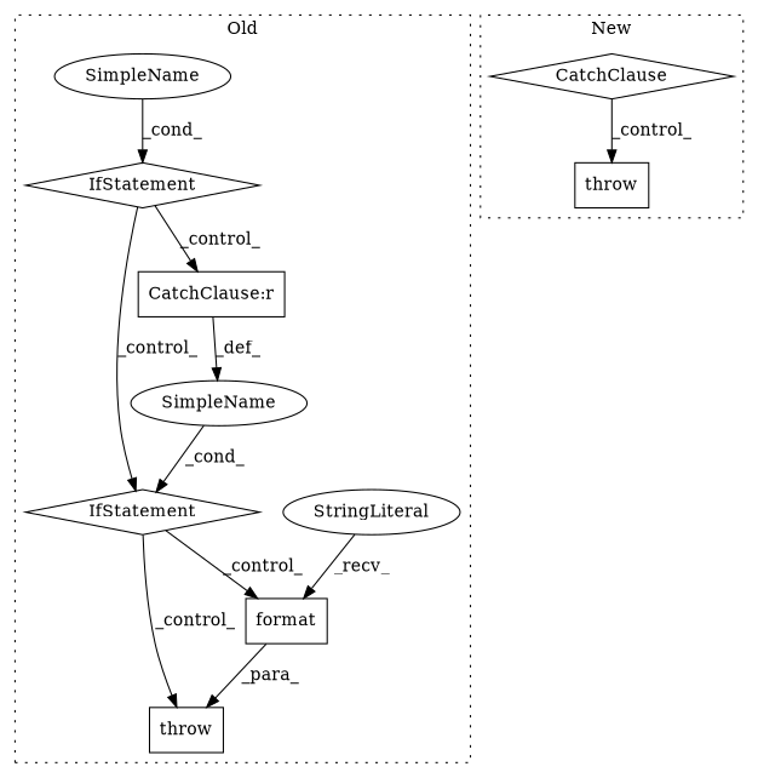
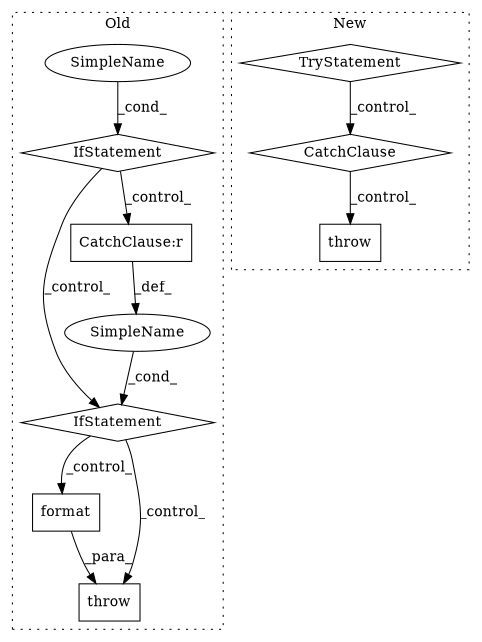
  digraph {
    node [a=25 shape=box]
    n1 [a=32 l="7,1" label=format s="2168,2189"]
-   n2 [a=45 l=62 label=StringLiteral s=2105 shape=ellipse]
    n3 [l="4,2" label=IfStatement s="1960,2076" shape=diamond]
    n4 [a=42 label=SimpleName shape=ellipse]
    n5 [a=53 l=6 label=throw s=2088]
    n6 [a=42 label=SimpleName shape=ellipse]
    n7 [a=27 l=4 label="CatchClause:r" s=2053]
    n8 [l="4,2" label=IfStatement s="1735,1765" shape=diamond]
    n9 [a=12 l="13,2" label=CatchClause s="2721,2746" shape=diamond]
+   n10 [a=54 l=4 label=TryStatement s=2664 shape=diamond]
    n11 [a=53 l=6 label=throw s=2758]
    subgraph cluster_1 {
      label=Old
      style=dotted
      n1
-     n2
      n3
      n4
      n5
      n6
      n7
      n8
    }
    subgraph cluster_2 {
      label=New
      style=dotted
      n9
+     n10
      n11
    }
    n1 -> n5 [label=_para_]
-   n2 -> n1 [label=_recv_]
    n3 -> n1 [label=_control_]
    n3 -> n5 [label=_control_]
    n4 -> n3 [label=_cond_]
    n6 -> n8 [label=_cond_]
    n7 -> n4 [label=_def_]
    n8 -> n3 [label=_control_]
    n8 -> n7 [label=_control_]
    n9 -> n11 [label=_control_]
+   n10 -> n9 [label=_control_]
  }
